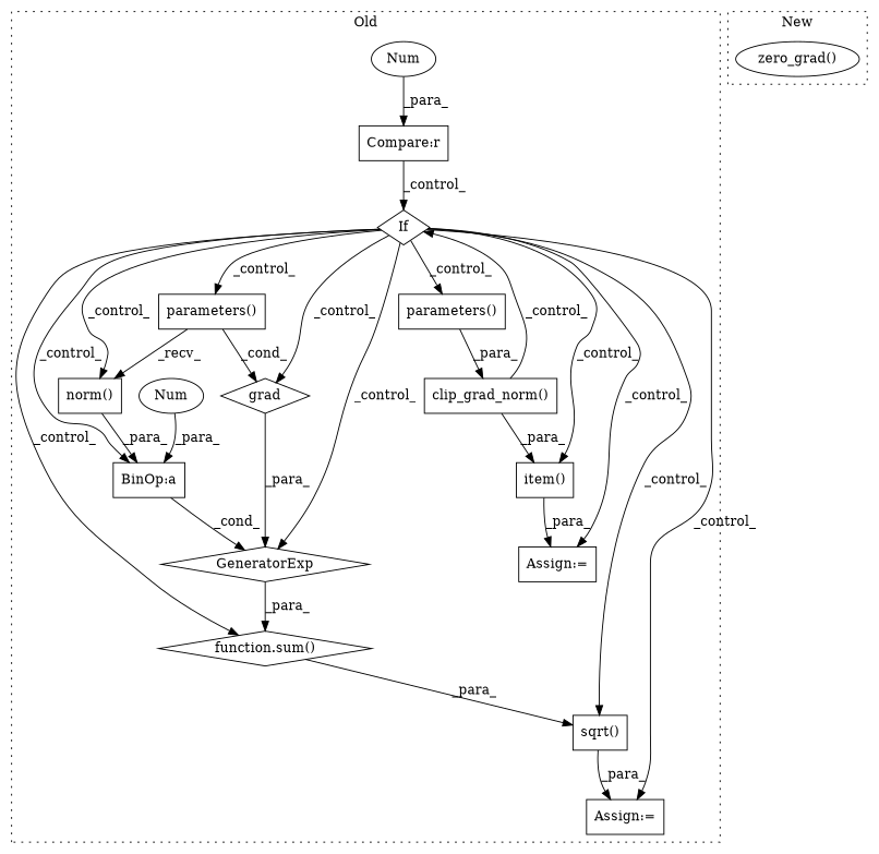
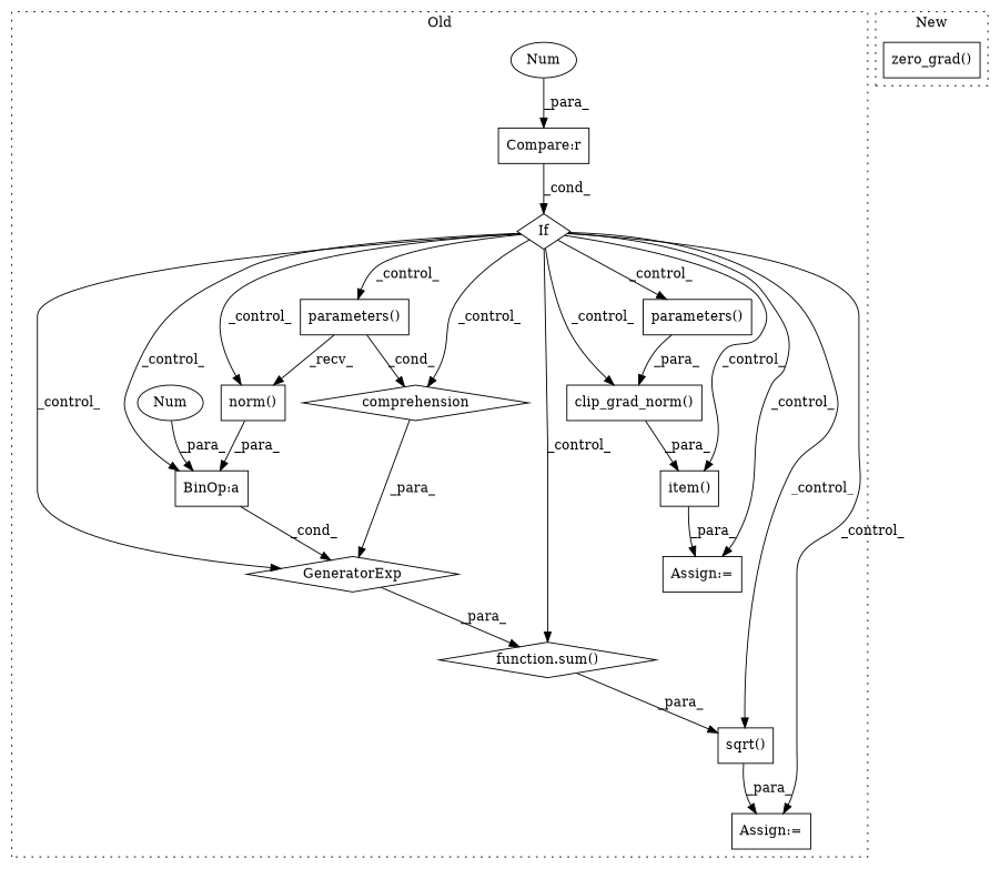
  digraph {
    node [a=75 l=3 s=9032 shape=box]
    n1 [l="11,1" label="item()" s="8892,8978"]
    n2 [a=96 label=If s=8840 shape=diamond]
    n3 [a=40 l=23 label="Compare:r" s=8843]
    n4 [a=76 l=1 label=Num s=8865 shape=ellipse]
    n5 [a=82 l=2 label="BinOp:a" s=9050]
    n6 [l=23 label="parameters()" s=8933]
    n7 [a=55 l=1 label=GeneratorExp shape=diamond]
    n8 [l=23 label="parameters()" s=9063]
    n9 [l="10,1" label="sqrt()" s="9018,9087"]
    n10 [l=18 label="norm()"]
    n11 [l="30,1" label="clip_grad_norm()" s="8903,8977"]
    n12 [a=76 l=1 label=Num s=9052 shape=ellipse]
    n13 [a=68 label="Assign:=" s=9015]
    n14 [a=68 label="Assign:=" s=8889]
-   n15 [a=45 label=grad s=9054 shape=diamond]
+   n15 [a=45 label=comprehension s=9054 shape=diamond]
    n16 [l="4,54" label="function.sum()" s="9028,9033" shape=diamond]
-   n17 [l=16 label="zero_grad()" s=10126 shape=ellipse]
+   n17 [l=16 label="zero_grad()" s=10126]
    subgraph cluster_1 {
      label=Old
      style=dotted
      n1
      n2
      n3
      n4
      n5
      n6
      n7
      n8
      n9
      n10
      n11
      n12
      n13
      n14
      n15
      n16
    }
    subgraph cluster_2 {
      label=New
      style=dotted
      n17
    }
    n1 -> n14 [label=_para_]
    n2 -> n1 [label=_control_]
    n2 -> n5 [label=_control_]
    n2 -> n6 [label=_control_]
    n2 -> n7 [label=_control_]
    n2 -> n8 [label=_control_]
    n2 -> n9 [label=_control_]
    n2 -> n10 [label=_control_]
-   n11 -> n2 [label=_control_]
+   n2 -> n11 [label=_control_]
    n2 -> n13 [label=_control_]
    n2 -> n14 [label=_control_]
    n2 -> n15 [label=_control_]
    n2 -> n16 [label=_control_]
-   n3 -> n2 [label=_control_]
+   n3 -> n2 [label=_cond_]
    n4 -> n3 [label=_para_]
    n5 -> n7 [label=_cond_]
    n6 -> n11 [label=_para_]
    n7 -> n16 [label=_para_]
    n8 -> n10 [label=_recv_]
    n8 -> n15 [label=_cond_]
    n9 -> n13 [label=_para_]
    n10 -> n5 [label=_para_]
    n11 -> n1 [label=_para_]
    n12 -> n5 [label=_para_]
    n15 -> n7 [label=_para_]
    n16 -> n9 [label=_para_]
  }
